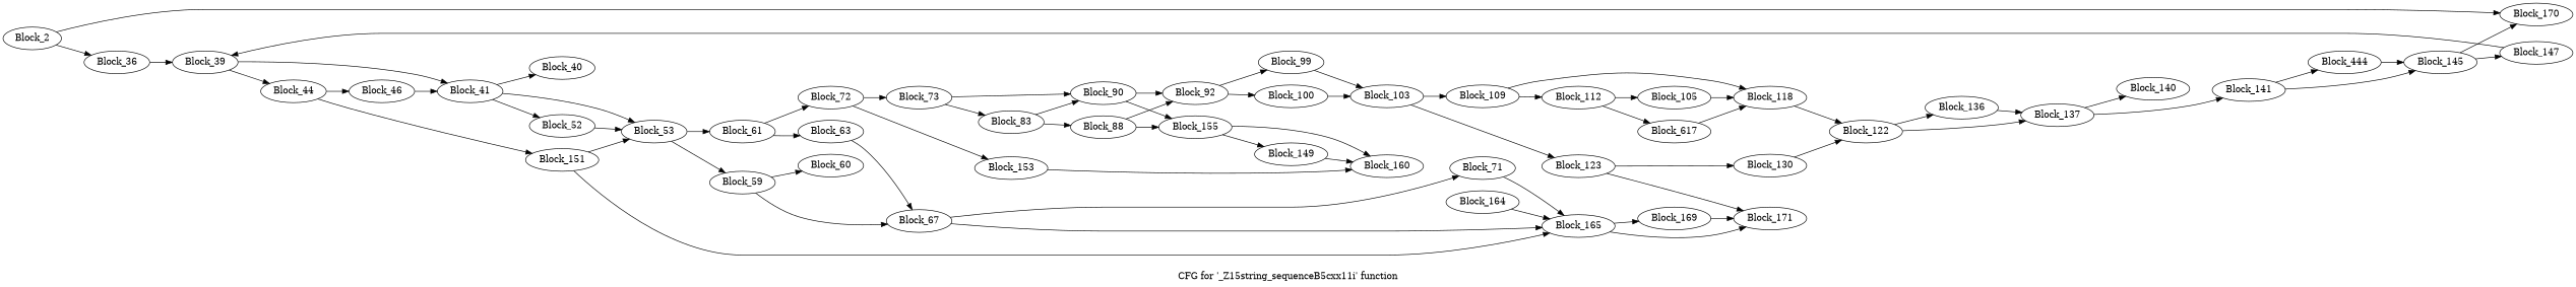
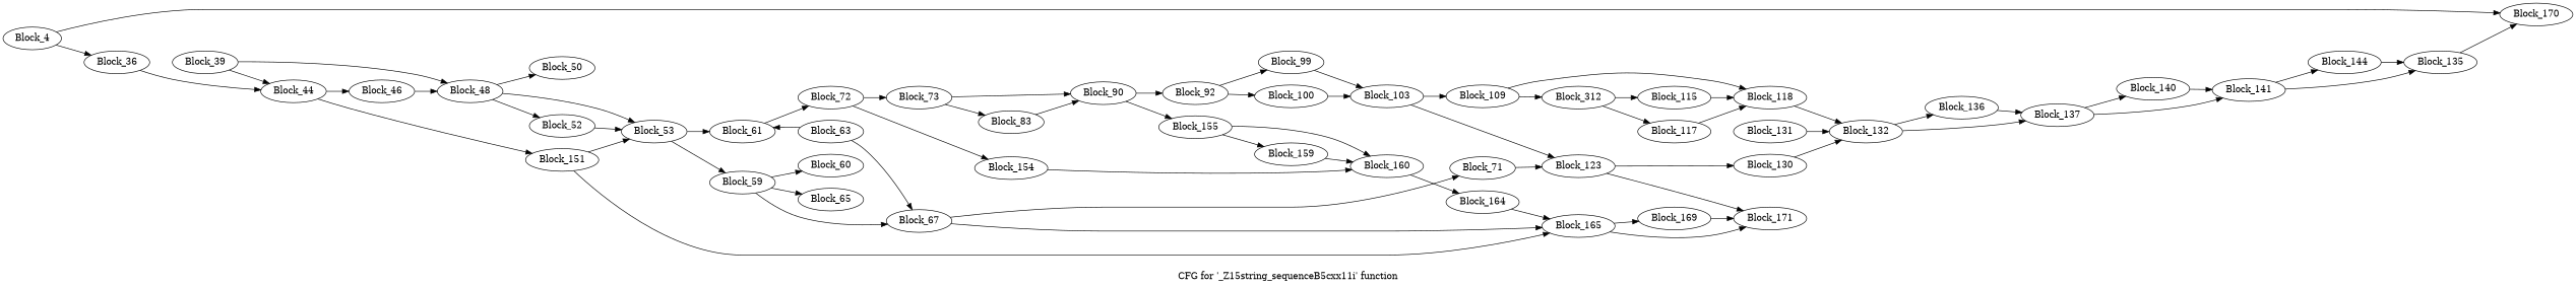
  digraph {
    label="CFG for '_Z15string_sequenceB5cxx11i' function"
    rankdir=LR
-   n1 [label=Block_2]
+   n1 [label=Block_4]
    n2 [label=Block_170]
    n3 [label=Block_36]
    n4 [label=Block_39]
    n5 [label=Block_44]
-   n6 [label=Block_41]
+   n6 [label=Block_48]
    n7 [label=Block_46]
    n8 [label=Block_151]
    n9 [label=Block_52]
-   n10 [label=Block_40]
+   n10 [label=Block_50]
    n11 [label=Block_53]
    n12 [label=Block_165]
    n13 [label=Block_59]
    n14 [label=Block_61]
    n15 [label=Block_171]
    n16 [label=Block_169]
    n17 [label=Block_60]
+   n18 [label=Block_65]
    n19 [label=Block_67]
    n20 [label=Block_72]
    n21 [label=Block_63]
    n22 [label=Block_73]
-   n23 [label=Block_153]
+   n23 [label=Block_154]
    n24 [label=Block_71]
    n25 [label=Block_83]
    n26 [label=Block_90]
    n27 [label=Block_160]
-   n28 [label=Block_88]
    n29 [label=Block_92]
    n30 [label=Block_155]
    n31 [label=Block_164]
    n32 [label=Block_99]
    n33 [label=Block_100]
-   n34 [label=Block_149]
+   n34 [label=Block_159]
    n35 [label=Block_103]
    n36 [label=Block_109]
    n37 [label=Block_123]
    n38 [label=Block_118]
-   n39 [label=Block_112]
+   n39 [label=Block_312]
    n40 [label=Block_130]
-   n41 [label=Block_122]
-   n42 [label=Block_105]
-   n43 [label=Block_617]
+   n41 [label=Block_132]
+   n42 [label=Block_115]
+   n43 [label=Block_117]
+   n44 [label=Block_131]
    n45 [label=Block_137]
    n46 [label=Block_136]
    n47 [label=Block_141]
    n48 [label=Block_140]
-   n49 [label=Block_145]
-   n50 [label=Block_444]
-   n51 [label=Block_147]
+   n49 [label=Block_135]
+   n50 [label=Block_144]
    n1 -> n2 [tailport=s0]
    n1 -> n3 [tailport=s1]
-   n3 -> n4
+   n3 -> n5
    n4 -> n5 [tailport=s0]
    n4 -> n6 [tailport=s1]
    n5 -> n7
    n5 -> n8
    n6 -> n9 [tailport=s0]
    n6 -> n10 [tailport=s1]
    n6 -> n11 [tailport=s2]
    n7 -> n6
    n8 -> n11
    n8 -> n12
    n9 -> n11
    n11 -> n13 [tailport=s0]
    n11 -> n14 [tailport=s1]
    n12 -> n15 [tailport=s0]
    n12 -> n16 [tailport=s1]
    n13 -> n17
+   n13 -> n18
    n13 -> n19
    n14 -> n20
-   n14 -> n21
+   n21 -> n14
    n16 -> n15
    n19 -> n12 [tailport=s0]
    n19 -> n24 [tailport=s1]
    n20 -> n22
    n20 -> n23
    n21 -> n19
    n22 -> n25 [tailport=s0]
    n22 -> n26 [tailport=s1]
    n23 -> n27
-   n24 -> n12
+   n24 -> n37
    n25 -> n26 [tailport=s0]
-   n25 -> n28 [tailport=s1]
    n26 -> n29
    n26 -> n30
-   n28 -> n29
-   n28 -> n30
+   n27 -> n31 [tailport=s1]
    n29 -> n32 [tailport=s0]
    n29 -> n33 [tailport=s1]
    n30 -> n27 [tailport=s0]
    n30 -> n34 [tailport=s1]
    n31 -> n12
    n32 -> n35
    n33 -> n35
    n34 -> n27
    n35 -> n36 [tailport=s0]
    n35 -> n37 [tailport=s1]
    n36 -> n38 [tailport=s0]
    n36 -> n39 [tailport=s1]
    n37 -> n15 [tailport=s0]
    n37 -> n40 [tailport=s1]
    n38 -> n41
    n39 -> n42 [tailport=s0]
    n39 -> n43 [tailport=s1]
    n40 -> n41
    n41 -> n45 [tailport=s0]
    n41 -> n46 [tailport=s1]
    n42 -> n38
    n43 -> n38
+   n44 -> n41
    n45 -> n47 [tailport=s0]
    n45 -> n48 [tailport=s1]
    n46 -> n45
    n47 -> n49 [tailport=s0]
    n47 -> n50 [tailport=s1]
+   n48 -> n47
    n49 -> n2 [tailport=s0]
-   n49 -> n51 [tailport=s1]
    n50 -> n49
-   n51 -> n4
  }
